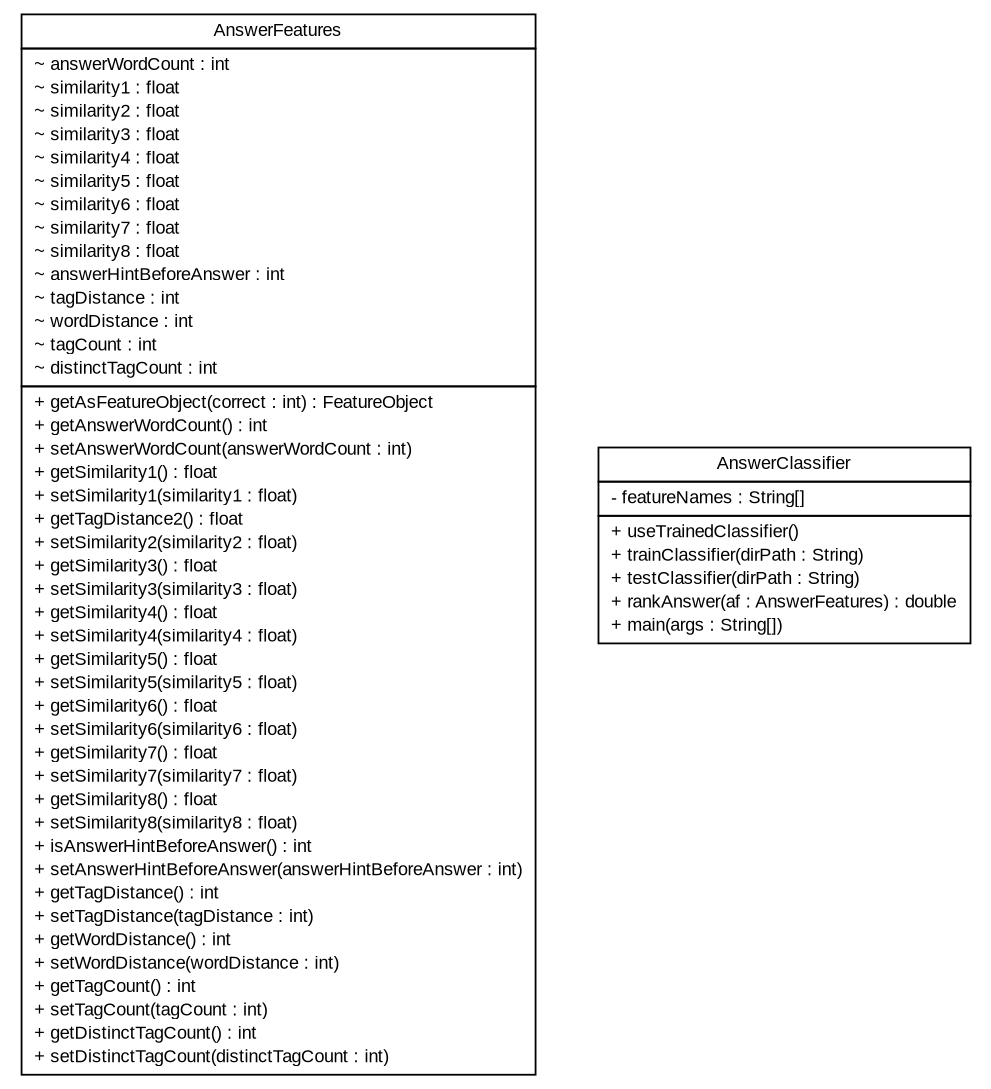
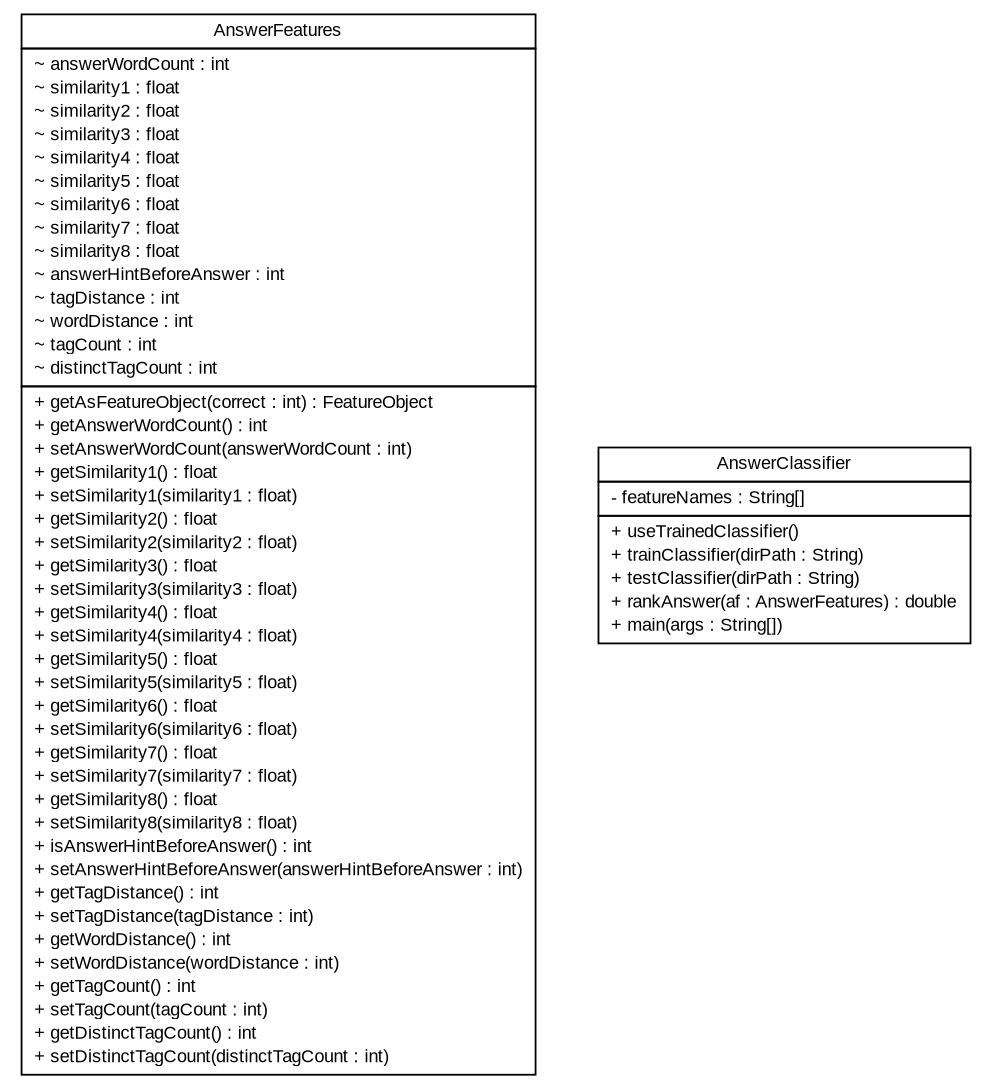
  digraph {
    nodesep=0.25
    ranksep=0.5
    node [fontcolor=black fontname=arial fontsize=10.0 shape=plaintext]
-   n1 [label=<<table title="tud.iir.classification.qa.AnswerFeatures" border="0" cellborder="1" cellspacing="0" cellpadding="2" port="p" href="./AnswerFeatures.html"> 		<tr><td><table border="0" cellspacing="0" cellpadding="1"> <tr><td align="center" balign="center"> AnswerFeatures </td></tr> 		</table></td></tr> 		<tr><td><table border="0" cellspacing="0" cellpadding="1"> <tr><td align="left" balign="left"> ~ answerWordCount : int </td></tr> <tr><td align="left" balign="left"> ~ similarity1 : float </td></tr> <tr><td align="left" balign="left"> ~ similarity2 : float </td></tr> <tr><td align="left" balign="left"> ~ similarity3 : float </td></tr> <tr><td align="left" balign="left"> ~ similarity4 : float </td></tr> <tr><td align="left" balign="left"> ~ similarity5 : float </td></tr> <tr><td align="left" balign="left"> ~ similarity6 : float </td></tr> <tr><td align="left" balign="left"> ~ similarity7 : float </td></tr> <tr><td align="left" balign="left"> ~ similarity8 : float </td></tr> <tr><td align="left" balign="left"> ~ answerHintBeforeAnswer : int </td></tr> <tr><td align="left" balign="left"> ~ tagDistance : int </td></tr> <tr><td align="left" balign="left"> ~ wordDistance : int </td></tr> <tr><td align="left" balign="left"> ~ tagCount : int </td></tr> <tr><td align="left" balign="left"> ~ distinctTagCount : int </td></tr> 		</table></td></tr> 		<tr><td><table border="0" cellspacing="0" cellpadding="1"> <tr><td align="left" balign="left"> + getAsFeatureObject(correct : int) : FeatureObject </td></tr> <tr><td align="left" balign="left"> + getAnswerWordCount() : int </td></tr> <tr><td align="left" balign="left"> + setAnswerWordCount(answerWordCount : int) </td></tr> <tr><td align="left" balign="left"> + getSimilarity1() : float </td></tr> <tr><td align="left" balign="left"> + setSimilarity1(similarity1 : float) </td></tr> <tr><td align="left" balign="left"> + getTagDistance2() : float </td></tr> <tr><td align="left" balign="left"> + setSimilarity2(similarity2 : float) </td></tr> <tr><td align="left" balign="left"> + getSimilarity3() : float </td></tr> <tr><td align="left" balign="left"> + setSimilarity3(similarity3 : float) </td></tr> <tr><td align="left" balign="left"> + getSimilarity4() : float </td></tr> <tr><td align="left" balign="left"> + setSimilarity4(similarity4 : float) </td></tr> <tr><td align="left" balign="left"> + getSimilarity5() : float </td></tr> <tr><td align="left" balign="left"> + setSimilarity5(similarity5 : float) </td></tr> <tr><td align="left" balign="left"> + getSimilarity6() : float </td></tr> <tr><td align="left" balign="left"> + setSimilarity6(similarity6 : float) </td></tr> <tr><td align="left" balign="left"> + getSimilarity7() : float </td></tr> <tr><td align="left" balign="left"> + setSimilarity7(similarity7 : float) </td></tr> <tr><td align="left" balign="left"> + getSimilarity8() : float </td></tr> <tr><td align="left" balign="left"> + setSimilarity8(similarity8 : float) </td></tr> <tr><td align="left" balign="left"> + isAnswerHintBeforeAnswer() : int </td></tr> <tr><td align="left" balign="left"> + setAnswerHintBeforeAnswer(answerHintBeforeAnswer : int) </td></tr> <tr><td align="left" balign="left"> + getTagDistance() : int </td></tr> <tr><td align="left" balign="left"> + setTagDistance(tagDistance : int) </td></tr> <tr><td align="left" balign="left"> + getWordDistance() : int </td></tr> <tr><td align="left" balign="left"> + setWordDistance(wordDistance : int) </td></tr> <tr><td align="left" balign="left"> + getTagCount() : int </td></tr> <tr><td align="left" balign="left"> + setTagCount(tagCount : int) </td></tr> <tr><td align="left" balign="left"> + getDistinctTagCount() : int </td></tr> <tr><td align="left" balign="left"> + setDistinctTagCount(distinctTagCount : int) </td></tr> 		</table></td></tr> 		</table>>]
+   n1 [label=<<table title="tud.iir.classification.qa.AnswerFeatures" border="0" cellborder="1" cellspacing="0" cellpadding="2" port="p" href="./AnswerFeatures.html"> 		<tr><td><table border="0" cellspacing="0" cellpadding="1"> <tr><td align="center" balign="center"> AnswerFeatures </td></tr> 		</table></td></tr> 		<tr><td><table border="0" cellspacing="0" cellpadding="1"> <tr><td align="left" balign="left"> ~ answerWordCount : int </td></tr> <tr><td align="left" balign="left"> ~ similarity1 : float </td></tr> <tr><td align="left" balign="left"> ~ similarity2 : float </td></tr> <tr><td align="left" balign="left"> ~ similarity3 : float </td></tr> <tr><td align="left" balign="left"> ~ similarity4 : float </td></tr> <tr><td align="left" balign="left"> ~ similarity5 : float </td></tr> <tr><td align="left" balign="left"> ~ similarity6 : float </td></tr> <tr><td align="left" balign="left"> ~ similarity7 : float </td></tr> <tr><td align="left" balign="left"> ~ similarity8 : float </td></tr> <tr><td align="left" balign="left"> ~ answerHintBeforeAnswer : int </td></tr> <tr><td align="left" balign="left"> ~ tagDistance : int </td></tr> <tr><td align="left" balign="left"> ~ wordDistance : int </td></tr> <tr><td align="left" balign="left"> ~ tagCount : int </td></tr> <tr><td align="left" balign="left"> ~ distinctTagCount : int </td></tr> 		</table></td></tr> 		<tr><td><table border="0" cellspacing="0" cellpadding="1"> <tr><td align="left" balign="left"> + getAsFeatureObject(correct : int) : FeatureObject </td></tr> <tr><td align="left" balign="left"> + getAnswerWordCount() : int </td></tr> <tr><td align="left" balign="left"> + setAnswerWordCount(answerWordCount : int) </td></tr> <tr><td align="left" balign="left"> + getSimilarity1() : float </td></tr> <tr><td align="left" balign="left"> + setSimilarity1(similarity1 : float) </td></tr> <tr><td align="left" balign="left"> + getSimilarity2() : float </td></tr> <tr><td align="left" balign="left"> + setSimilarity2(similarity2 : float) </td></tr> <tr><td align="left" balign="left"> + getSimilarity3() : float </td></tr> <tr><td align="left" balign="left"> + setSimilarity3(similarity3 : float) </td></tr> <tr><td align="left" balign="left"> + getSimilarity4() : float </td></tr> <tr><td align="left" balign="left"> + setSimilarity4(similarity4 : float) </td></tr> <tr><td align="left" balign="left"> + getSimilarity5() : float </td></tr> <tr><td align="left" balign="left"> + setSimilarity5(similarity5 : float) </td></tr> <tr><td align="left" balign="left"> + getSimilarity6() : float </td></tr> <tr><td align="left" balign="left"> + setSimilarity6(similarity6 : float) </td></tr> <tr><td align="left" balign="left"> + getSimilarity7() : float </td></tr> <tr><td align="left" balign="left"> + setSimilarity7(similarity7 : float) </td></tr> <tr><td align="left" balign="left"> + getSimilarity8() : float </td></tr> <tr><td align="left" balign="left"> + setSimilarity8(similarity8 : float) </td></tr> <tr><td align="left" balign="left"> + isAnswerHintBeforeAnswer() : int </td></tr> <tr><td align="left" balign="left"> + setAnswerHintBeforeAnswer(answerHintBeforeAnswer : int) </td></tr> <tr><td align="left" balign="left"> + getTagDistance() : int </td></tr> <tr><td align="left" balign="left"> + setTagDistance(tagDistance : int) </td></tr> <tr><td align="left" balign="left"> + getWordDistance() : int </td></tr> <tr><td align="left" balign="left"> + setWordDistance(wordDistance : int) </td></tr> <tr><td align="left" balign="left"> + getTagCount() : int </td></tr> <tr><td align="left" balign="left"> + setTagCount(tagCount : int) </td></tr> <tr><td align="left" balign="left"> + getDistinctTagCount() : int </td></tr> <tr><td align="left" balign="left"> + setDistinctTagCount(distinctTagCount : int) </td></tr> 		</table></td></tr> 		</table>>]
    n2 [label=<<table title="tud.iir.classification.qa.AnswerClassifier" border="0" cellborder="1" cellspacing="0" cellpadding="2" port="p" href="./AnswerClassifier.html"> 		<tr><td><table border="0" cellspacing="0" cellpadding="1"> <tr><td align="center" balign="center"> AnswerClassifier </td></tr> 		</table></td></tr> 		<tr><td><table border="0" cellspacing="0" cellpadding="1"> <tr><td align="left" balign="left"> - featureNames : String[] </td></tr> 		</table></td></tr> 		<tr><td><table border="0" cellspacing="0" cellpadding="1"> <tr><td align="left" balign="left"> + useTrainedClassifier() </td></tr> <tr><td align="left" balign="left"> + trainClassifier(dirPath : String) </td></tr> <tr><td align="left" balign="left"> + testClassifier(dirPath : String) </td></tr> <tr><td align="left" balign="left"> + rankAnswer(af : AnswerFeatures) : double </td></tr> <tr><td align="left" balign="left"> + main(args : String[]) </td></tr> 		</table></td></tr> 		</table>>]
  }
